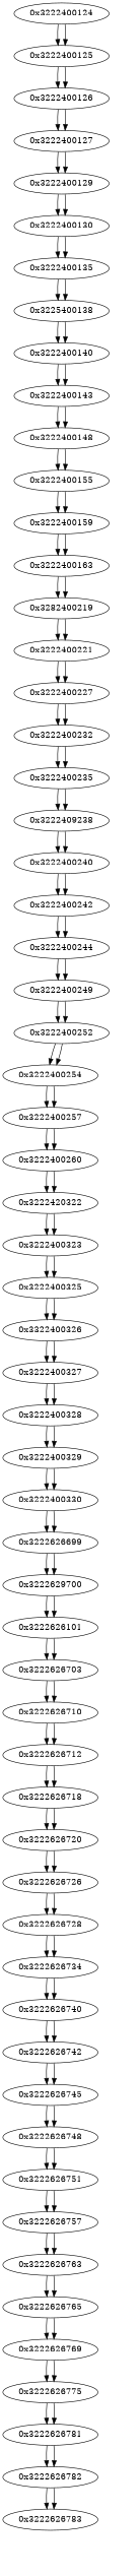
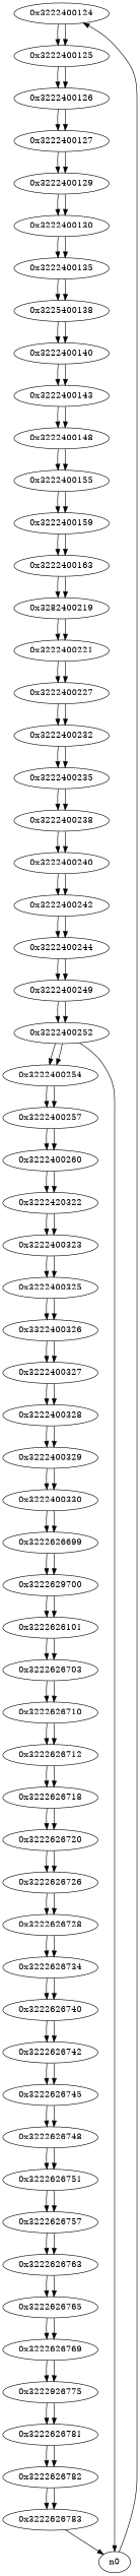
  digraph {
    n1 [label="0x3222400124"]
    n2 [label="0x3222400125"]
    n3 [label="0x3222400126"]
    n4 [label="0x3222400127"]
    n5 [label="0x3222400129"]
    n6 [label="0x3222400130"]
    n7 [label="0x3222400135"]
    n8 [label="0x3225400138"]
    n9 [label="0x3222400140"]
    n10 [label="0x3222400143"]
    n11 [label="0x3222400148"]
    n12 [label="0x3222400155"]
    n13 [label="0x3222400159"]
    n14 [label="0x3222400163"]
    n15 [label="0x3282400219"]
    n16 [label="0x3222400221"]
    n17 [label="0x3222400227"]
    n18 [label="0x3222400232"]
    n19 [label="0x3222400235"]
-   n20 [label="0x3222409238"]
+   n20 [label="0x3222400238"]
    n21 [label="0x3222400240"]
    n22 [label="0x3222400242"]
    n23 [label="0x3222400244"]
    n24 [label="0x3222400249"]
    n25 [label="0x3222400252"]
    n26 [label="0x3222400254"]
+   n0
    n27 [label="0x3222400257"]
    n28 [label="0x3222400260"]
    n29 [label="0x3222420322"]
    n30 [label="0x3222400323"]
    n31 [label="0x3222400325"]
    n32 [label="0x3322400326"]
    n33 [label="0x3222400327"]
    n34 [label="0x3222400328"]
    n35 [label="0x3222400329"]
    n36 [label="0x3222400330"]
    n37 [label="0x3222626699"]
    n38 [label="0x3222629700"]
    n39 [label="0x3222626101"]
    n40 [label="0x3222626703"]
    n41 [label="0x3222626710"]
    n42 [label="0x3222626712"]
    n43 [label="0x3222626718"]
    n44 [label="0x3222626720"]
    n45 [label="0x3222626726"]
    n46 [label="0x3222626728"]
    n47 [label="0x3222626734"]
    n48 [label="0x3222626740"]
    n49 [label="0x3222626742"]
    n50 [label="0x3222626745"]
    n51 [label="0x3222626748"]
    n52 [label="0x3222626751"]
    n53 [label="0x3222626757"]
    n54 [label="0x3222626763"]
    n55 [label="0x3222626765"]
    n56 [label="0x3222626769"]
-   n57 [label="0x3222626775"]
+   n57 [label="0x3222926775"]
    n58 [label="0x3222626781"]
    n59 [label="0x3222626782"]
    n60 [label="0x3222626783"]
    n1 -> n2
    n1 -> n2
    n2 -> n3
    n2 -> n3
    n3 -> n4
    n3 -> n4
    n4 -> n5
    n4 -> n5
    n5 -> n6
    n5 -> n6
    n6 -> n7
    n6 -> n7
    n7 -> n8
    n7 -> n8
    n8 -> n9
    n8 -> n9
    n9 -> n10
    n9 -> n10
    n10 -> n11
    n10 -> n11
    n11 -> n12
    n11 -> n12
    n12 -> n13
    n12 -> n13
    n13 -> n14
    n13 -> n14
    n14 -> n15
    n14 -> n15
    n15 -> n16
    n15 -> n16
    n16 -> n17
    n16 -> n17
    n17 -> n18
    n17 -> n18
    n18 -> n19
    n18 -> n19
    n19 -> n20
    n19 -> n20
    n20 -> n21
    n20 -> n21
    n21 -> n22
    n21 -> n22
    n22 -> n23
    n22 -> n23
    n23 -> n24
    n23 -> n24
    n24 -> n25
    n24 -> n25
    n25 -> n26
    n25 -> n26
+   n25 -> n0
    n26 -> n27
    n26 -> n27
+   n0 -> n1
    n27 -> n28
    n27 -> n28
    n28 -> n29
    n28 -> n29
    n29 -> n30
    n29 -> n30
    n30 -> n31
    n30 -> n31
    n31 -> n32
    n31 -> n32
    n32 -> n33
    n32 -> n33
    n33 -> n34
    n33 -> n34
    n34 -> n35
    n34 -> n35
    n35 -> n36
    n35 -> n36
    n36 -> n37
    n36 -> n37
    n37 -> n38
    n37 -> n38
    n38 -> n39
    n38 -> n39
    n39 -> n40
    n39 -> n40
    n40 -> n41
    n40 -> n41
    n41 -> n42
    n41 -> n42
    n42 -> n43
    n42 -> n43
    n43 -> n44
    n43 -> n44
    n44 -> n45
    n44 -> n45
    n45 -> n46
    n45 -> n46
    n46 -> n47
    n46 -> n47
    n47 -> n48
    n47 -> n48
    n48 -> n49
    n48 -> n49
    n49 -> n50
    n49 -> n50
    n50 -> n51
    n50 -> n51
    n51 -> n52
    n51 -> n52
    n52 -> n53
    n52 -> n53
    n53 -> n54
    n53 -> n54
    n54 -> n55
    n54 -> n55
    n55 -> n56
    n55 -> n56
    n56 -> n57
    n56 -> n57
    n57 -> n58
    n57 -> n58
    n58 -> n59
    n58 -> n59
    n59 -> n60
    n59 -> n60
+   n60 -> n0
  }
